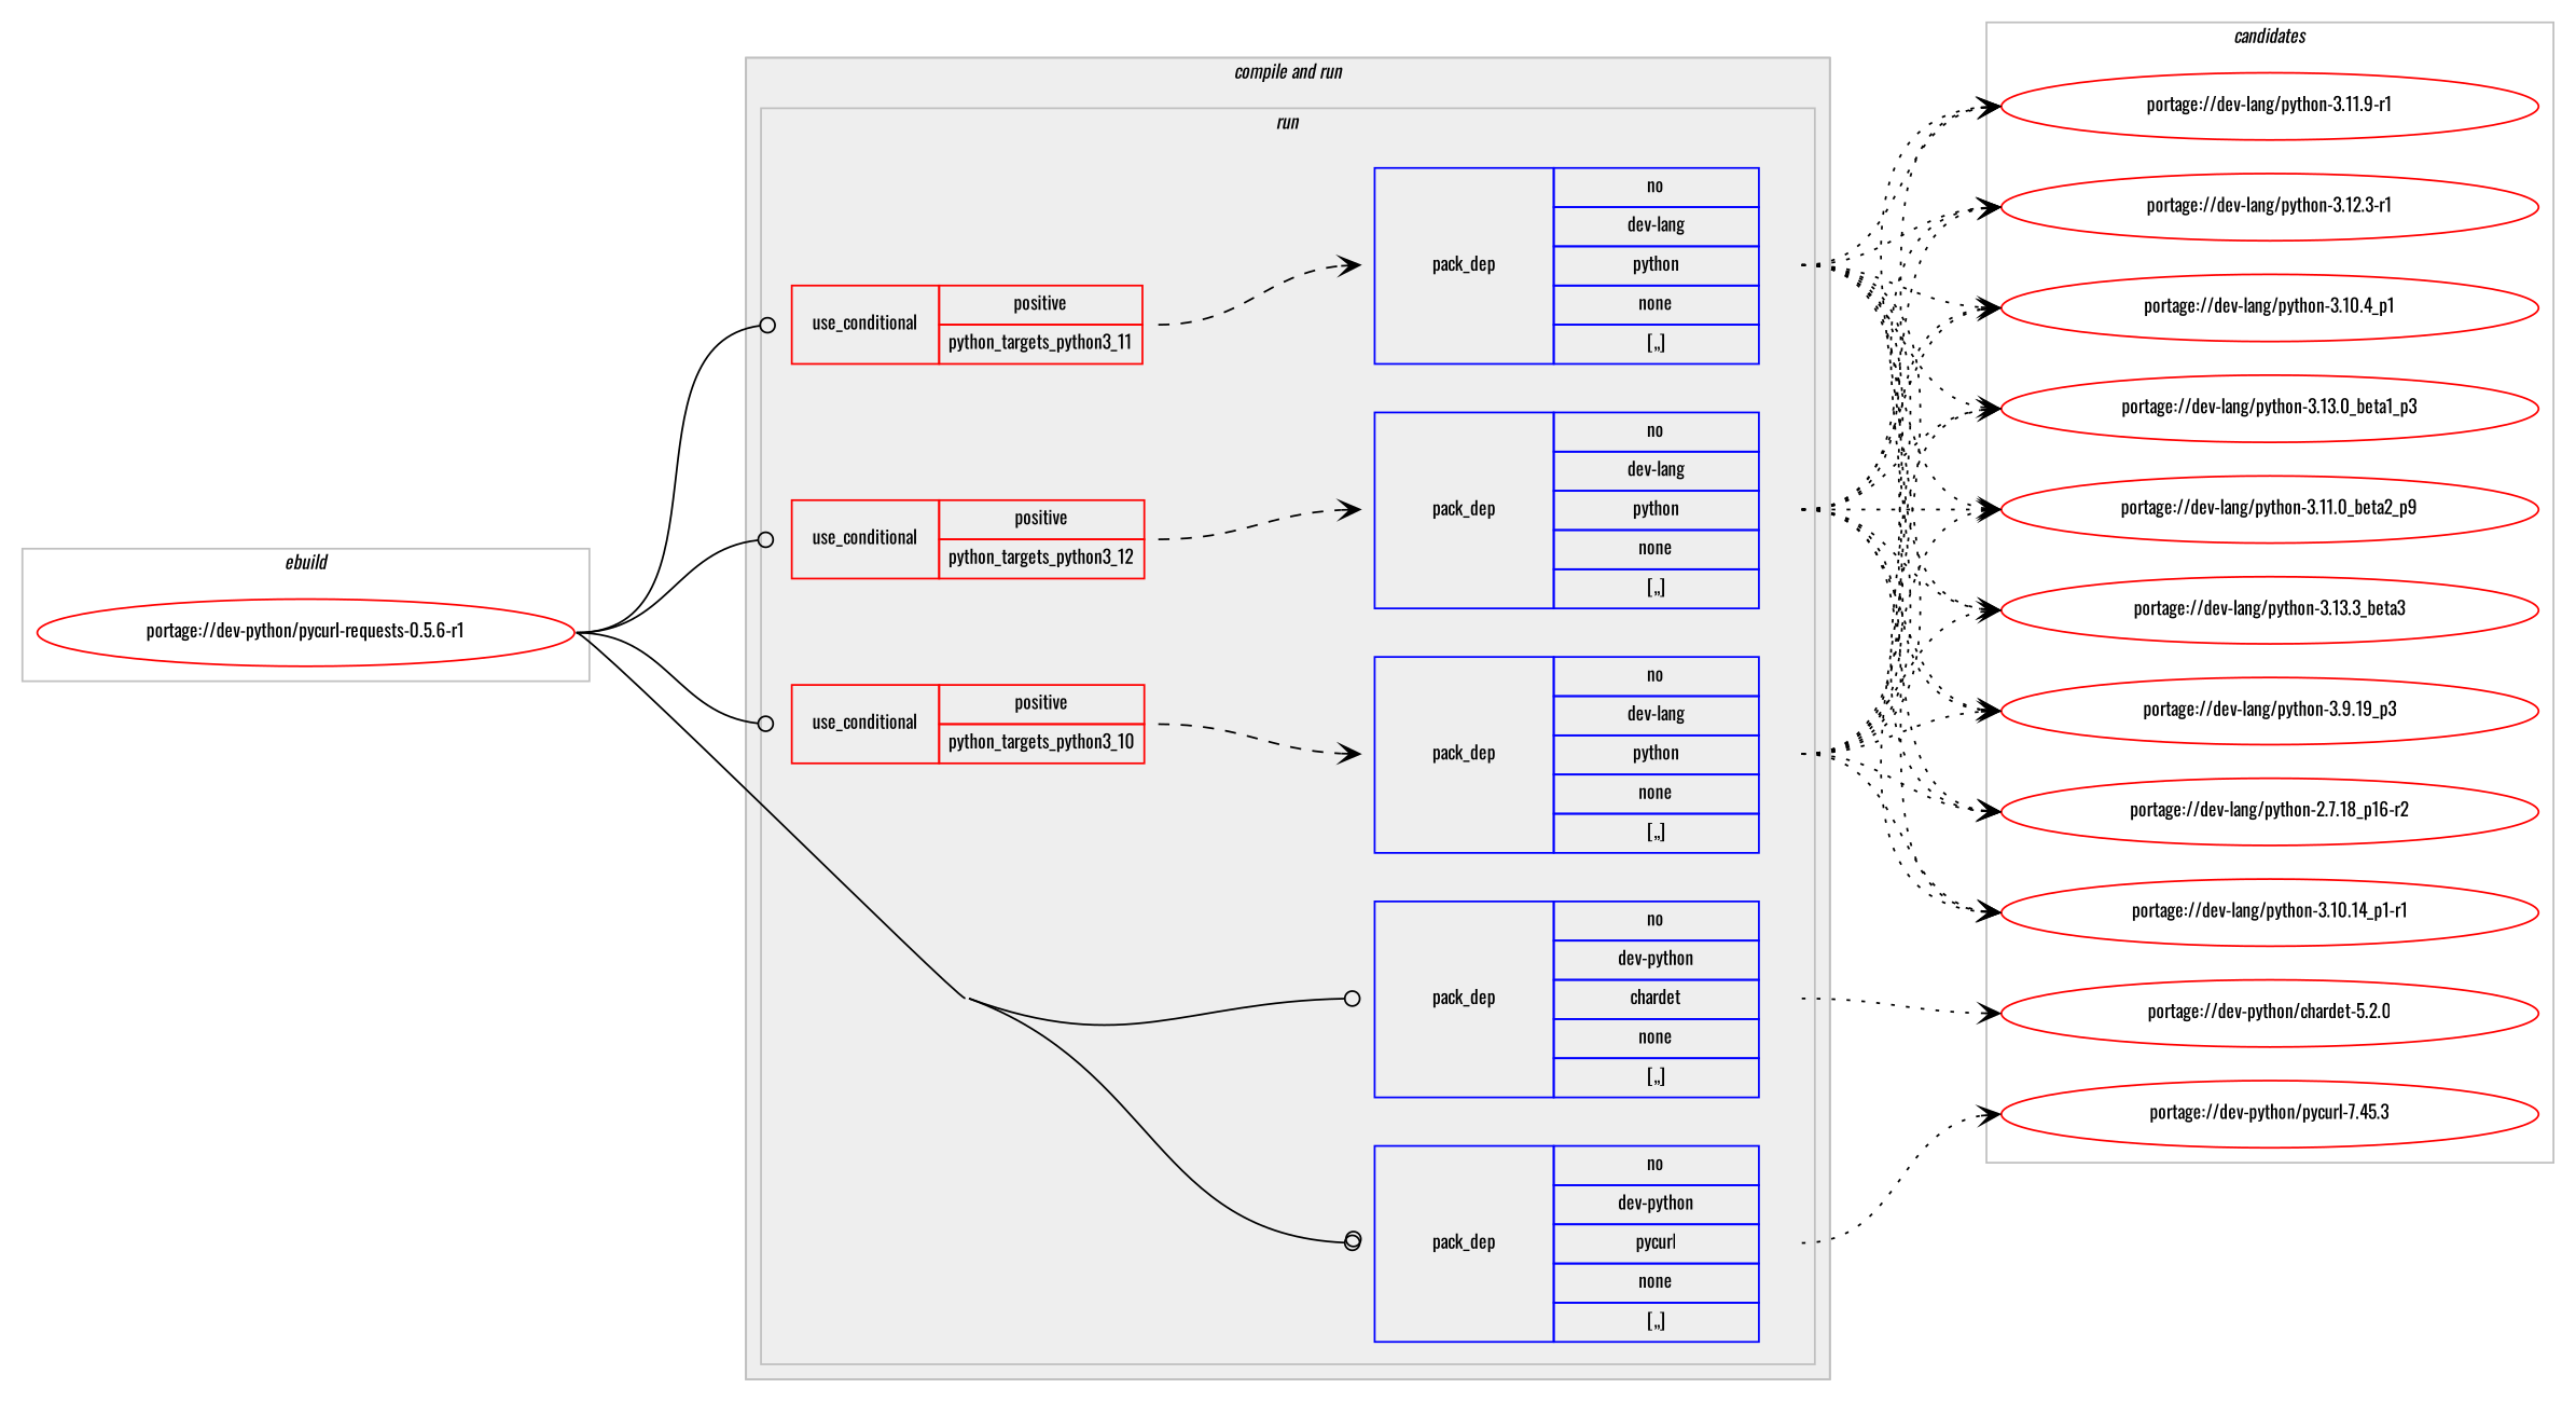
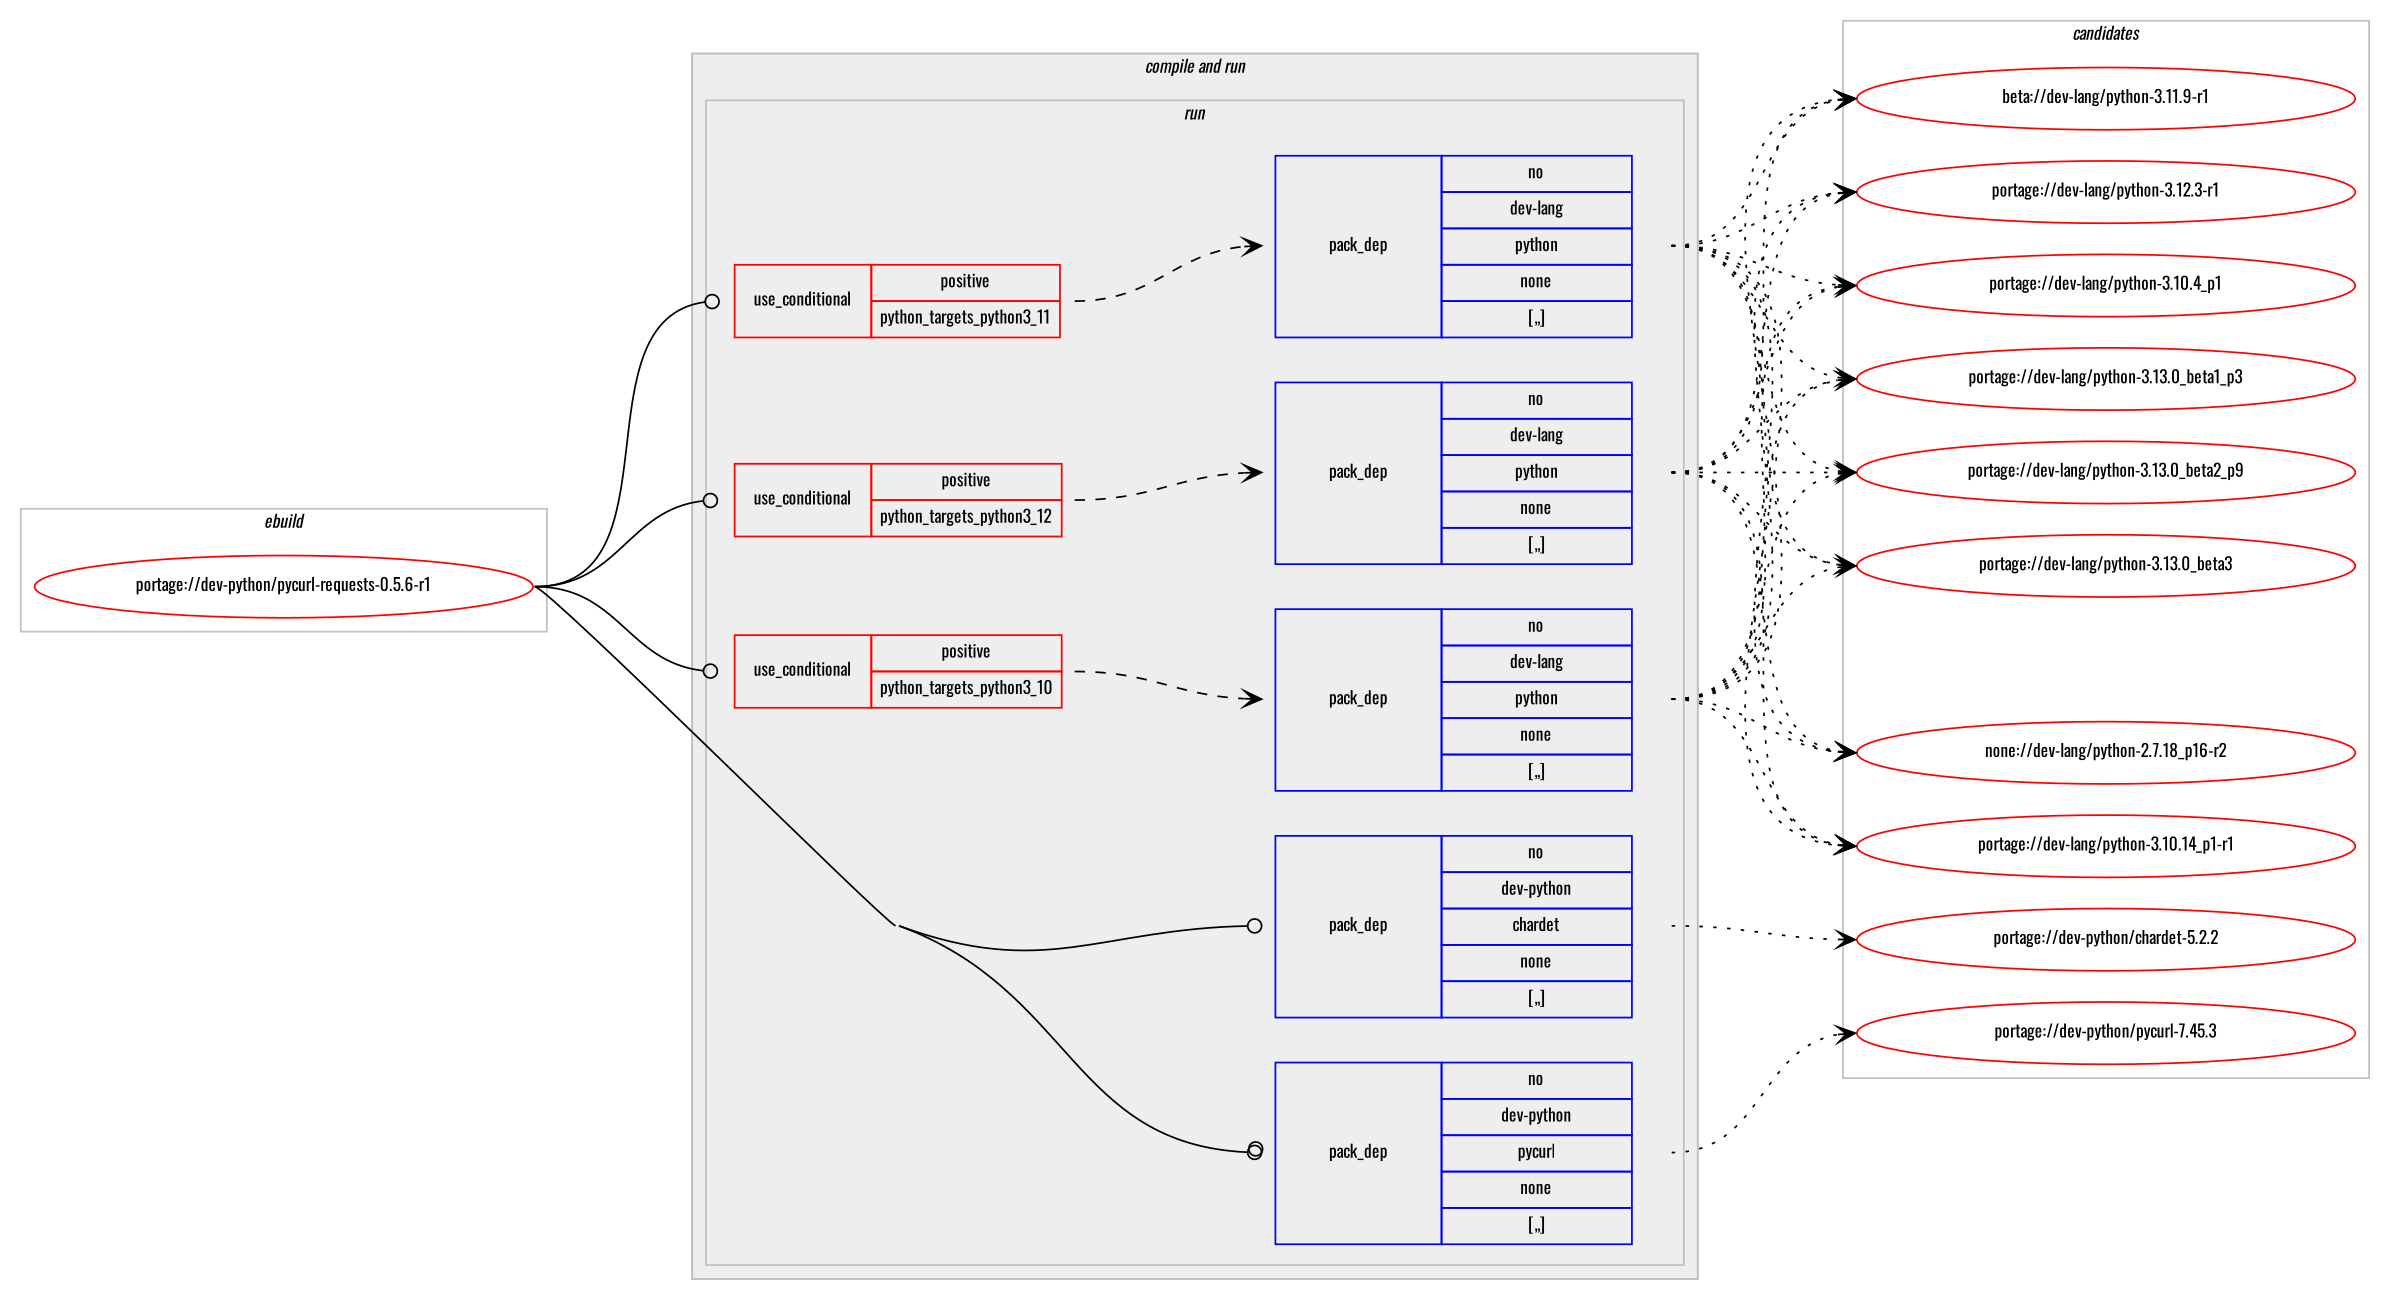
  digraph {
    compound=true
    concentrate=true
    fontname=Oswald
    fontsize=10
    newrank=true
    rankdir=LR
    ranksep=1.5
    node [color=red fontname=Oswald fontsize=10]
    edge [arrowhead=vee fontname=Oswald headport=w style=dotted tailport=e weight=100]
    n1 [label="portage://dev-python/pycurl-requests-0.5.6-r1" width=4]
    n2 [color=blue label=<<TABLE BORDER="0" CELLBORDER="1" CELLSPACING="0" CELLPADDING="4" WIDTH="220"><TR><TD ROWSPAN="6" CELLPADDING="30">pack_dep</TD></TR><TR><TD WIDTH="110">no</TD></TR><TR><TD>dev-lang</TD></TR><TR><TD>python</TD></TR><TR><TD>none</TD></TR><TR><TD>[,,]</TD></TR></TABLE>> shape=none]
    n3 [label=<<TABLE BORDER="0" CELLBORDER="1" CELLSPACING="0" CELLPADDING="4"><TR><TD ROWSPAN="3" CELLPADDING="10">use_conditional</TD></TR><TR><TD>positive</TD></TR><TR><TD>python_targets_python3_10</TD></TR></TABLE>> shape=none]
    n4 [color=blue label=<<TABLE BORDER="0" CELLBORDER="1" CELLSPACING="0" CELLPADDING="4" WIDTH="220"><TR><TD ROWSPAN="6" CELLPADDING="30">pack_dep</TD></TR><TR><TD WIDTH="110">no</TD></TR><TR><TD>dev-lang</TD></TR><TR><TD>python</TD></TR><TR><TD>none</TD></TR><TR><TD>[,,]</TD></TR></TABLE>> shape=none]
    n5 [label=<<TABLE BORDER="0" CELLBORDER="1" CELLSPACING="0" CELLPADDING="4"><TR><TD ROWSPAN="3" CELLPADDING="10">use_conditional</TD></TR><TR><TD>positive</TD></TR><TR><TD>python_targets_python3_11</TD></TR></TABLE>> shape=none]
    n6 [color=blue label=<<TABLE BORDER="0" CELLBORDER="1" CELLSPACING="0" CELLPADDING="4" WIDTH="220"><TR><TD ROWSPAN="6" CELLPADDING="30">pack_dep</TD></TR><TR><TD WIDTH="110">no</TD></TR><TR><TD>dev-lang</TD></TR><TR><TD>python</TD></TR><TR><TD>none</TD></TR><TR><TD>[,,]</TD></TR></TABLE>> shape=none]
    n7 [label=<<TABLE BORDER="0" CELLBORDER="1" CELLSPACING="0" CELLPADDING="4"><TR><TD ROWSPAN="3" CELLPADDING="10">use_conditional</TD></TR><TR><TD>positive</TD></TR><TR><TD>python_targets_python3_12</TD></TR></TABLE>> shape=none]
    n8 [color=blue label=<<TABLE BORDER="0" CELLBORDER="1" CELLSPACING="0" CELLPADDING="4" WIDTH="220"><TR><TD ROWSPAN="6" CELLPADDING="30">pack_dep</TD></TR><TR><TD WIDTH="110">no</TD></TR><TR><TD>dev-python</TD></TR><TR><TD>chardet</TD></TR><TR><TD>none</TD></TR><TR><TD>[,,]</TD></TR></TABLE>> shape=none]
    n9 [color=blue label=<<TABLE BORDER="0" CELLBORDER="1" CELLSPACING="0" CELLPADDING="4" WIDTH="220"><TR><TD ROWSPAN="6" CELLPADDING="30">pack_dep</TD></TR><TR><TD WIDTH="110">no</TD></TR><TR><TD>dev-python</TD></TR><TR><TD>pycurl</TD></TR><TR><TD>none</TD></TR><TR><TD>[,,]</TD></TR></TABLE>> shape=none]
-   n10 [label="portage://dev-lang/python-2.7.18_p16-r2" width=4]
+   n10 [label="none://dev-lang/python-2.7.18_p16-r2" width=4]
    n11 [label="portage://dev-lang/python-3.10.14_p1-r1" width=4]
-   n12 [label="portage://dev-lang/python-3.11.9-r1" width=4]
+   n12 [label="beta://dev-lang/python-3.11.9-r1" width=4]
    n13 [label="portage://dev-lang/python-3.12.3-r1" width=4]
    n14 [label="portage://dev-lang/python-3.10.4_p1" width=4]
    n15 [label="portage://dev-lang/python-3.13.0_beta1_p3" width=4]
-   n16 [label="portage://dev-lang/python-3.11.0_beta2_p9" width=4]
-   n17 [label="portage://dev-lang/python-3.13.3_beta3" width=4]
-   n18 [label="portage://dev-lang/python-3.9.19_p3" width=4]
-   n19 [label="portage://dev-python/chardet-5.2.0" width=4]
+   n16 [label="portage://dev-lang/python-3.13.0_beta2_p9" width=4]
+   n17 [label="portage://dev-lang/python-3.13.0_beta3" width=4]
+   n19 [label="portage://dev-python/chardet-5.2.2" width=4]
    n20 [label="portage://dev-python/pycurl-7.45.3" width=4]
    subgraph cluster_1 {
      color=gray
      label=<<i>ebuild</i>>
      rank=same
      n1
    }
    subgraph cluster_2 {
      color=gray
      label=<<i>dependencies</i>>
      subgraph cluster_3 {
        color=gray
        fillcolor="#eeeeee"
        label=<<i>compile</i>>
        style=filled
      }
      subgraph cluster_4 {
        color=gray
        fillcolor="#eeeeee"
        label=<<i>compile and run</i>>
        style=filled
      }
      subgraph cluster_5 {
        color=gray
        fillcolor="#eeeeee"
        label=<<i>run</i>>
        style=filled
        subgraph sub_6 {
          color=gray
          fillcolor="#eeeeee"
          label=<<i>run</i>>
          style=filled
          n3
          subgraph sub_7 {
            color=gray
            fillcolor="#eeeeee"
            label=<<i>run</i>>
            style=filled
            n2
          }
        }
        subgraph sub_8 {
          color=gray
          fillcolor="#eeeeee"
          label=<<i>run</i>>
          style=filled
          n5
          subgraph sub_9 {
            color=gray
            fillcolor="#eeeeee"
            label=<<i>run</i>>
            style=filled
            n4
          }
        }
        subgraph sub_10 {
          color=gray
          fillcolor="#eeeeee"
          label=<<i>run</i>>
          style=filled
          n7
          subgraph sub_11 {
            color=gray
            fillcolor="#eeeeee"
            label=<<i>run</i>>
            style=filled
            n6
          }
        }
        subgraph sub_12 {
          color=gray
          fillcolor="#eeeeee"
          label=<<i>run</i>>
          style=filled
          n8
        }
        subgraph sub_13 {
          color=gray
          fillcolor="#eeeeee"
          label=<<i>run</i>>
          style=filled
          n9
        }
      }
    }
    subgraph cluster_14 {
      color=gray
      label=<<i>candidates</i>>
      rank=same
      subgraph sub_15 {
        color=black
        label=<<i>candidates</i>>
        nodesep=1
        rank=same
        n10
        n11
        n12
        n13
        n14
        n15
        n16
        n17
-       n18
      }
      subgraph sub_16 {
        color=black
        label=<<i>candidates</i>>
        nodesep=1
        rank=same
        n10
        n11
        n12
        n13
        n14
        n15
        n16
        n17
-       n18
      }
      subgraph sub_17 {
        color=black
        label=<<i>candidates</i>>
        nodesep=1
        rank=same
        n10
        n11
        n12
        n13
        n14
        n15
        n16
        n17
-       n18
      }
      subgraph sub_18 {
        color=black
        label=<<i>candidates</i>>
        nodesep=1
        rank=same
        n19
      }
      subgraph sub_19 {
        color=black
        label=<<i>candidates</i>>
        nodesep=1
        rank=same
        n20
      }
    }
    n1 -> n3 [arrowhead=odot style=solid weight=20]
    n1 -> n5 [arrowhead=odot style=solid weight=20]
    n1 -> n7 [arrowhead=odot style=solid weight=20]
    n1 -> n8 [arrowhead=odot style=solid weight=20]
    n1 -> n9 [arrowhead=odot style=solid weight=20]
    n2 -> n10
    n2 -> n11
    n2 -> n12
    n2 -> n13
    n2 -> n14
    n2 -> n15
    n2 -> n16
    n2 -> n17
-   n2 -> n18
    n3 -> n2 [style=dashed weight=20]
    n4 -> n10
    n4 -> n11
    n4 -> n12
    n4 -> n13
    n4 -> n14
    n4 -> n15
    n4 -> n16
    n4 -> n17
-   n4 -> n18
    n5 -> n4 [style=dashed weight=20]
    n6 -> n10
    n6 -> n11
    n6 -> n12
    n6 -> n13
    n6 -> n14
    n6 -> n15
    n6 -> n16
    n6 -> n17
-   n6 -> n18
    n7 -> n6 [style=dashed weight=20]
    n8 -> n19
    n9 -> n20
  }
